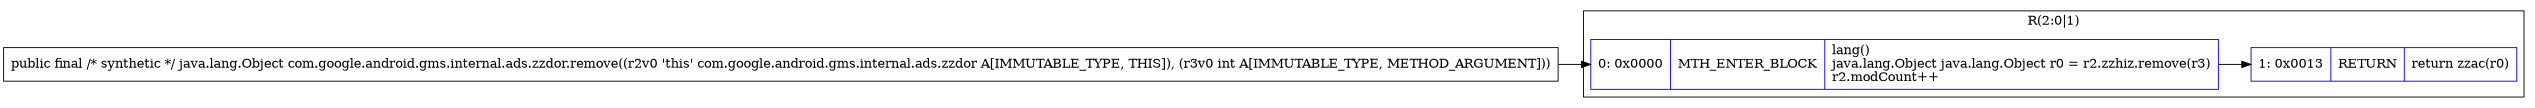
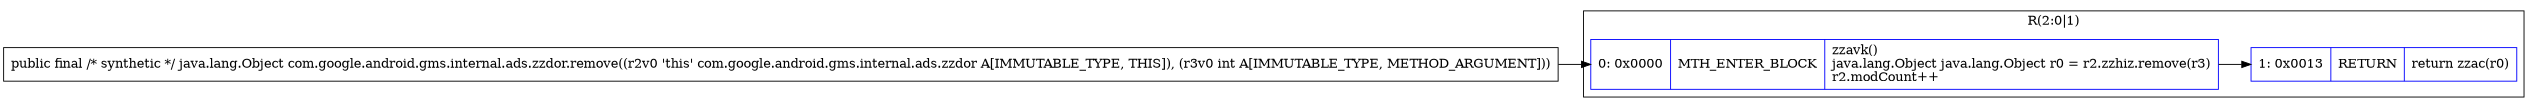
  digraph {
    rankdir=LR
    node [color=blue shape=record]
-   n1 [label="{0\:\ 0x0000|MTH_ENTER_BLOCK\l|lang()\ljava.lang.Object java.lang.Object r0 = r2.zzhiz.remove(r3)\lr2.modCount++\l}"]
+   n1 [label="{0\:\ 0x0000|MTH_ENTER_BLOCK\l|zzavk()\ljava.lang.Object java.lang.Object r0 = r2.zzhiz.remove(r3)\lr2.modCount++\l}"]
    n2 [label="{1\:\ 0x0013|RETURN\l|return zzac(r0)\l}"]
    n3 [label="{public final \/* synthetic *\/ java.lang.Object com.google.android.gms.internal.ads.zzdor.remove((r2v0 'this' com.google.android.gms.internal.ads.zzdor A[IMMUTABLE_TYPE, THIS]), (r3v0 int A[IMMUTABLE_TYPE, METHOD_ARGUMENT])) }" color=""]
    subgraph cluster_1 {
      label="R(2:0|1)"
      n1
      n2
    }
    n1 -> n2
    n3 -> n1
  }
